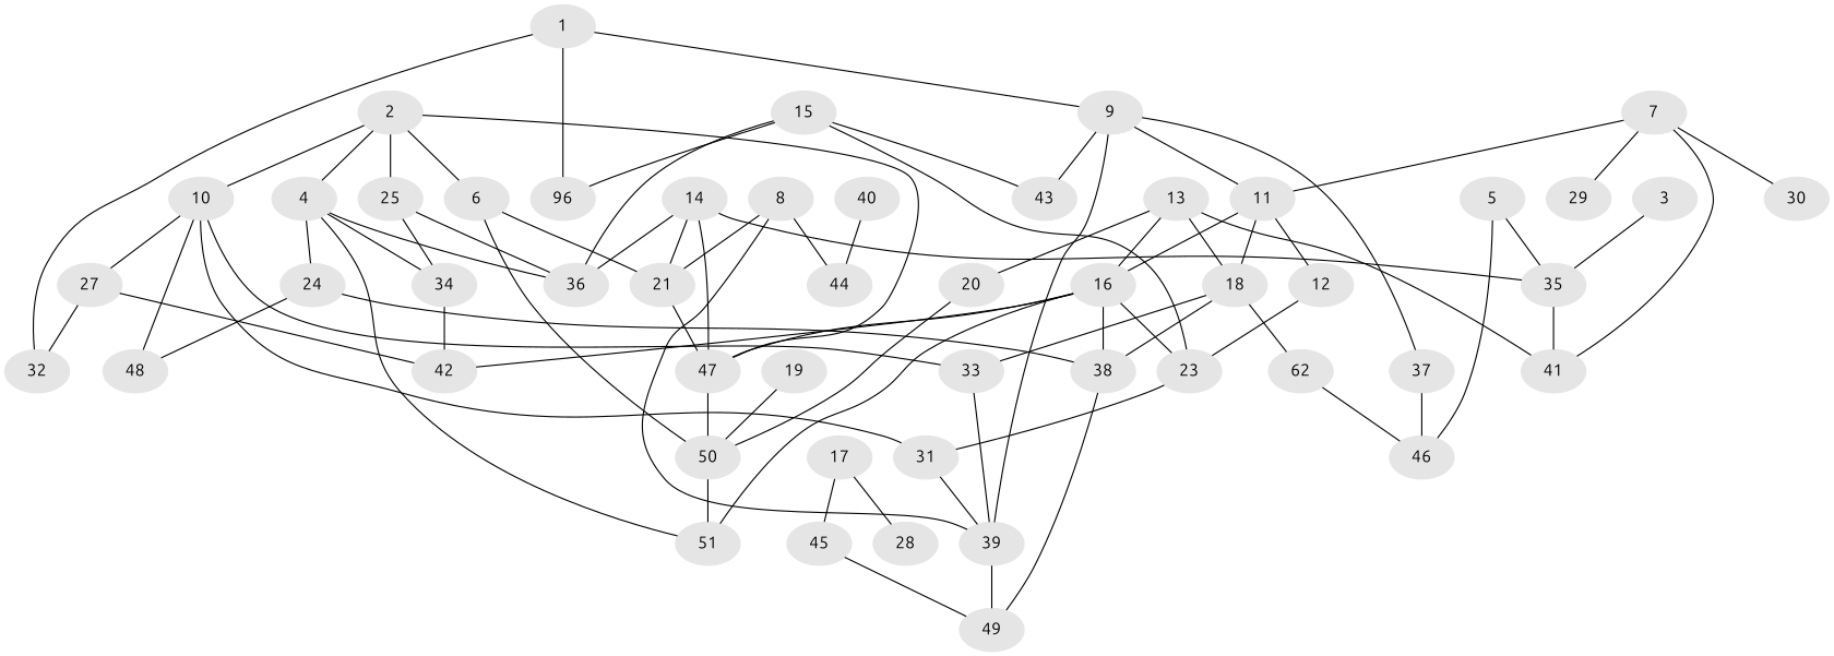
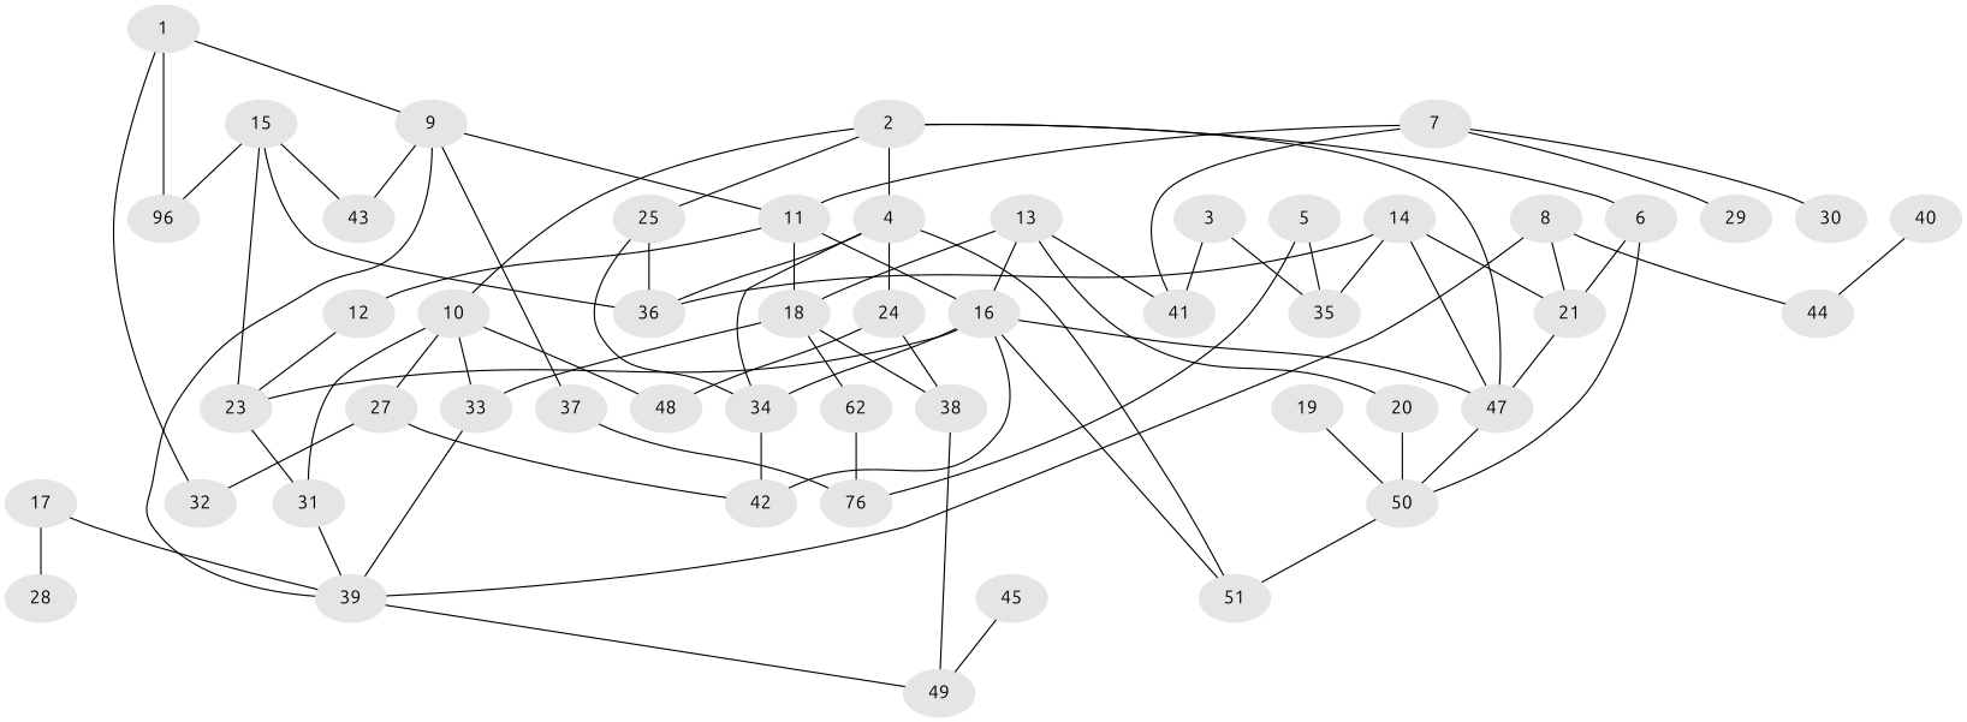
  graph {
    fontname=Ubuntu
    node [color=gray90 fontname=Ubuntu style=filled]
    edge [fontname=Ubuntu weight=1.0]
    1
    9
    n3 [label=96]
    32
    11
    39
    37
    43
    2
    4
    6
    10
    25
    47
    24
    34
    36
    51
    21
    50
    27
    31
    33
    48
    3
    35
    41
    38
    42
    5
-   46
+   46 [label=76]
    7
    29
    30
    12
    16
    18
    8
    44
    49
    23
    n42 [label=62]
    13
    20
    14
    15
    17
    28
    45
    19
    40
    1 -- 9
    1 -- n3
    1 -- 32
    9 -- 11
    9 -- 39
    9 -- 37
    9 -- 43
    11 -- 12
    11 -- 16
    11 -- 18
    39 -- 49
    37 -- 46
    2 -- 4
    2 -- 6
    2 -- 10
    2 -- 25
    2 -- 47
    4 -- 24
    4 -- 34
    4 -- 36
    4 -- 51
    6 -- 21
    6 -- 50
    10 -- 27
    10 -- 31
    10 -- 33
    10 -- 48
    25 -- 34
    25 -- 36
    47 -- 50
    24 -- 48
    24 -- 38
    34 -- 42
    21 -- 47
    50 -- 51
    27 -- 32
    27 -- 42
    31 -- 39
    33 -- 39
    3 -- 35
-   35 -- 41
+   3 -- 41
    38 -- 49
    5 -- 35
    5 -- 46
    7 -- 11
    7 -- 41
    7 -- 29
    7 -- 30
    12 -- 23
    16 -- 47
-   16 -- 38
+   16 -- 34
    16 -- 51
    16 -- 42
    16 -- 23
    18 -- 33
    18 -- 38
    18 -- n42
    8 -- 39
    8 -- 21
    8 -- 44
    23 -- 31
    n42 -- 46
    13 -- 41
    13 -- 16
    13 -- 18
    13 -- 20
    20 -- 50
    14 -- 47
    14 -- 36
    14 -- 21
    14 -- 35
    15 -- n3
    15 -- 43
    15 -- 36
    15 -- 23
    17 -- 28
-   17 -- 45
+   17 -- 39
    45 -- 49
    19 -- 50
    40 -- 44
  }
